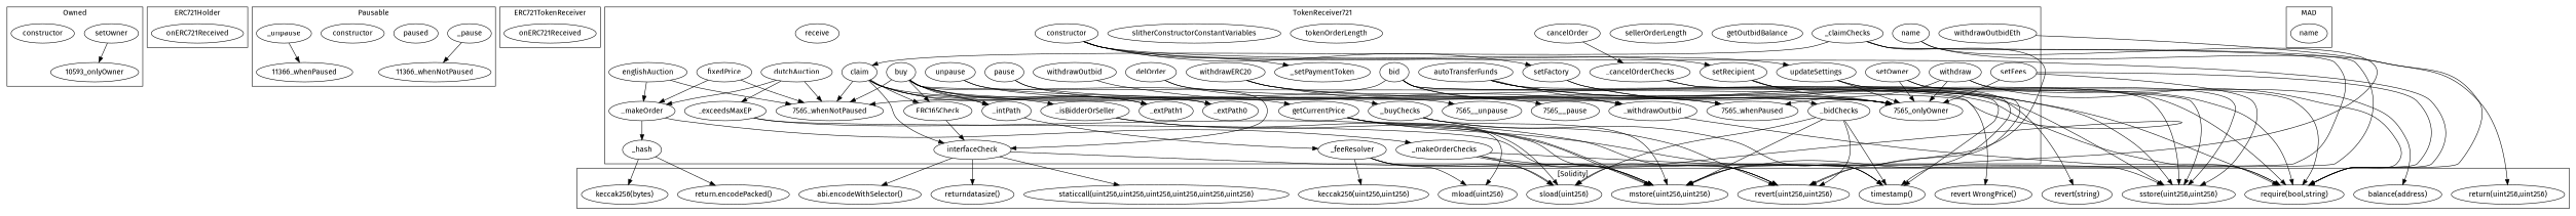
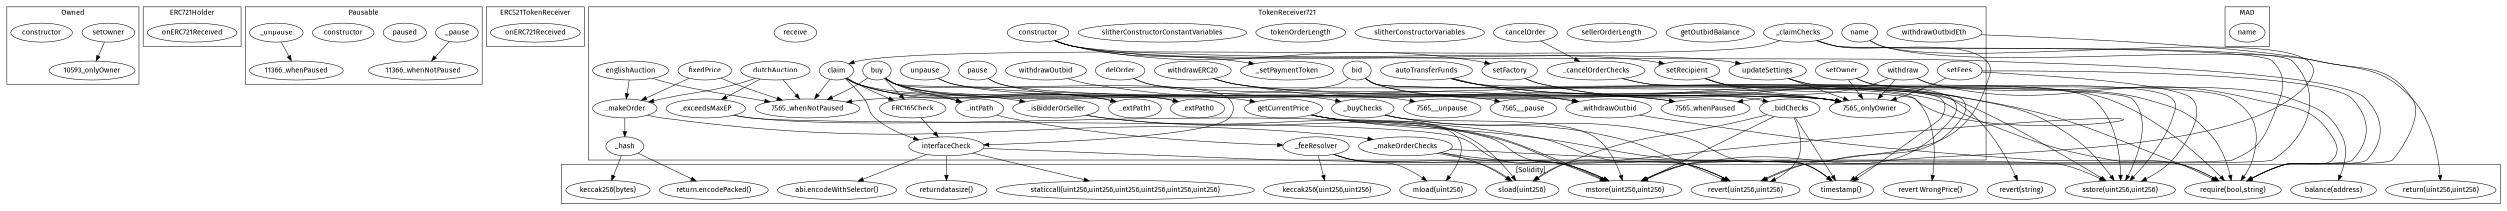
  strict digraph {
    fontname="Fira Sans"
    node [fontname="Fira Sans"]
    edge [fontname="Fira Sans"]
    n1 [label=setOwner]
    "10593_onlyOwner"
    n3 [label=constructor]
    n4 [label=onERC721Received]
    n5 [label=_pause]
    "11366_whenNotPaused"
    n7 [label=paused]
    n8 [label=constructor]
    n9 [label=_unpause]
    "11366_whenPaused"
    n11 [label=onERC721Received]
    n12 [label=name]
    n13 [label=constructor]
    n14 [label=setRecipient]
    n15 [label=updateSettings]
    n16 [label=_setPaymentToken]
    n17 [label=setFactory]
    n18 [label=_claimChecks]
    "7565_onlyOwner"
    n20 [label=withdrawERC20]
    "7565_whenPaused"
    n22 [label=getOutbidBalance]
    n23 [label=ERC165Check]
    n24 [label=interfaceCheck]
    n25 [label=getCurrentPrice]
    n26 [label=fixedPrice]
    n27 [label=_makeOrder]
    "7565_whenNotPaused"
    n29 [label=_buyChecks]
    n30 [label=_withdrawOutbid]
    n31 [label=setOwner]
    n32 [label=dutchAuction]
    n33 [label=_exceedsMaxEP]
    n34 [label=pause]
    "7565__pause"
    n36 [label=delOrder]
    n37 [label=claim]
    n38 [label=_intPath]
    n39 [label=_isBidderOrSeller]
    n40 [label=_extPath1]
    n41 [label=_extPath0]
    n42 [label=autoTransferFunds]
    n43 [label=englishAuction]
    n44 [label=sellerOrderLength]
    n45 [label=_makeOrderChecks]
    n46 [label=unpause]
    "7565__unpause"
    n48 [label=bid]
    n49 [label=_bidChecks]
    n50 [label=cancelOrder]
    n51 [label=_cancelOrderChecks]
    n52 [label=withdraw]
    n53 [label=_feeResolver]
+   n54 [label=slitherConstructorVariables]
    n55 [label=tokenOrderLength]
    n56 [label=setFees]
    n57 [label=_hash]
    n58 [label=withdrawOutbid]
    n59 [label=slitherConstructorConstantVariables]
    n60 [label=buy]
    n61 [label=withdrawOutbidEth]
    n62 [label=receive]
    n63 [label=name]
    "mstore(uint256,uint256)"
    "return(uint256,uint256)"
    "require(bool,string)"
    "revert(uint256,uint256)"
    "timestamp()"
    "sstore(uint256,uint256)"
    "mload(uint256)"
    "sload(uint256)"
    "revert(string)"
    "abi.encodeWithSelector()"
    "staticcall(uint256,uint256,uint256,uint256,uint256,uint256)"
    "returndatasize()"
    "balance(address)"
    "keccak256(uint256,uint256)"
    n78 [label="return.encodePacked()"]
    "keccak256(bytes)"
    "revert WrongPrice()"
    subgraph cluster_1 {
      label=Owned
      n1
      "10593_onlyOwner"
      n3
    }
    subgraph cluster_2 {
      label=ERC721Holder
      n4
    }
    subgraph cluster_3 {
      label=Pausable
      n5
      "11366_whenNotPaused"
      n7
      n8
      n9
      "11366_whenPaused"
    }
    subgraph cluster_4 {
-     label=ERC721TokenReceiver
+     label=ERC521TokenReceiver
      n11
    }
    subgraph cluster_5 {
      label=TokenReceiver721
      n12
      n13
      n14
      n15
      n16
      n17
      n18
      "7565_onlyOwner"
      n20
      "7565_whenPaused"
      n22
      n23
      n24
      n25
      n26
      n27
      "7565_whenNotPaused"
      n29
      n30
      n31
      n32
      n33
      n34
      "7565__pause"
      n36
      n37
      n38
      n39
      n40
      n41
      n42
      n43
      n44
      n45
      n46
      "7565__unpause"
      n48
      n49
      n50
      n51
      n52
      n53
+     n54
      n55
      n56
      n57
      n58
      n59
      n60
      n61
      n62
    }
    subgraph cluster_6 {
      label=MAD
      n63
    }
    subgraph cluster_7 {
      label="[Solidity]"
      "mstore(uint256,uint256)"
      "return(uint256,uint256)"
      "require(bool,string)"
      "revert(uint256,uint256)"
      "timestamp()"
      "sstore(uint256,uint256)"
      "mload(uint256)"
      "sload(uint256)"
      "revert(string)"
      "abi.encodeWithSelector()"
      "staticcall(uint256,uint256,uint256,uint256,uint256,uint256)"
      "returndatasize()"
      "balance(address)"
      "keccak256(uint256,uint256)"
      n78
      "keccak256(bytes)"
      "revert WrongPrice()"
    }
    n1 -> "10593_onlyOwner"
    n5 -> "11366_whenNotPaused"
    n9 -> "11366_whenPaused"
    n12 -> "mstore(uint256,uint256)"
    n12 -> "return(uint256,uint256)"
    n13 -> n14
    n13 -> n15
    n13 -> n16
    n13 -> n17
    n13 -> "require(bool,string)"
    n14 -> "7565_onlyOwner"
    n14 -> "require(bool,string)"
    n14 -> "sstore(uint256,uint256)"
    n15 -> "7565_onlyOwner"
    n15 -> "require(bool,string)"
    n15 -> "sstore(uint256,uint256)"
    n17 -> "7565_onlyOwner"
    n17 -> "sstore(uint256,uint256)"
    n18 -> n37
    n18 -> "mstore(uint256,uint256)"
    n18 -> "revert(uint256,uint256)"
    n18 -> "timestamp()"
    n20 -> "7565_onlyOwner"
    n20 -> "7565_whenPaused"
    n20 -> "require(bool,string)"
    n23 -> n24
    n24 -> "mload(uint256)"
    n24 -> "abi.encodeWithSelector()"
    n24 -> "staticcall(uint256,uint256,uint256,uint256,uint256,uint256)"
    n24 -> "returndatasize()"
    n25 -> "mstore(uint256,uint256)"
    n25 -> "timestamp()"
    n25 -> "mload(uint256)"
    n25 -> "sload(uint256)"
    n26 -> n27
    n26 -> "7565_whenNotPaused"
    n27 -> n45
    n27 -> n57
    n29 -> "mstore(uint256,uint256)"
    n29 -> "revert(uint256,uint256)"
    n29 -> "timestamp()"
    n30 -> "require(bool,string)"
    n31 -> "7565_onlyOwner"
    n31 -> "require(bool,string)"
    n31 -> "sstore(uint256,uint256)"
    n32 -> n27
    n32 -> "7565_whenNotPaused"
    n32 -> n33
    n33 -> "mstore(uint256,uint256)"
    n33 -> "revert(uint256,uint256)"
    n34 -> "7565_onlyOwner"
    n34 -> "7565__pause"
    n36 -> "7565_onlyOwner"
    n36 -> "7565_whenPaused"
    n37 -> n23
    n37 -> n24
    n37 -> "7565_whenNotPaused"
    n37 -> n38
    n37 -> n39
    n37 -> n40
    n37 -> n41
    n38 -> n53
    n39 -> "mstore(uint256,uint256)"
    n39 -> "revert(uint256,uint256)"
    n42 -> "7565_onlyOwner"
    n42 -> n30
    n42 -> "require(bool,string)"
    n42 -> "revert(string)"
    n43 -> n27
    n43 -> "7565_whenNotPaused"
    n45 -> "mstore(uint256,uint256)"
    n45 -> "revert(uint256,uint256)"
    n45 -> "timestamp()"
    n45 -> "sload(uint256)"
    n46 -> "7565_onlyOwner"
    n46 -> "7565__unpause"
    n48 -> "7565_whenNotPaused"
    n48 -> n49
    n48 -> "timestamp()"
    n48 -> "sstore(uint256,uint256)"
    n48 -> "sload(uint256)"
    n49 -> "mstore(uint256,uint256)"
    n49 -> "revert(uint256,uint256)"
    n49 -> "timestamp()"
    n49 -> "sload(uint256)"
    n50 -> n51
    n51 -> "mstore(uint256,uint256)"
    n51 -> "revert(uint256,uint256)"
    n52 -> "7565_onlyOwner"
    n52 -> "7565_whenPaused"
    n52 -> "require(bool,string)"
    n52 -> "balance(address)"
    n53 -> "mstore(uint256,uint256)"
    n53 -> "sstore(uint256,uint256)"
    n53 -> "sload(uint256)"
    n53 -> "keccak256(uint256,uint256)"
    n56 -> "7565_onlyOwner"
    n56 -> "require(bool,string)"
    n56 -> "sstore(uint256,uint256)"
    n57 -> n78
    n57 -> "keccak256(bytes)"
    n58 -> n30
    n60 -> n23
    n60 -> n24
    n60 -> n25
    n60 -> "7565_whenNotPaused"
    n60 -> n29
    n60 -> n38
    n60 -> n40
    n60 -> n41
    n60 -> "revert WrongPrice()"
    n61 -> "require(bool,string)"
  }
